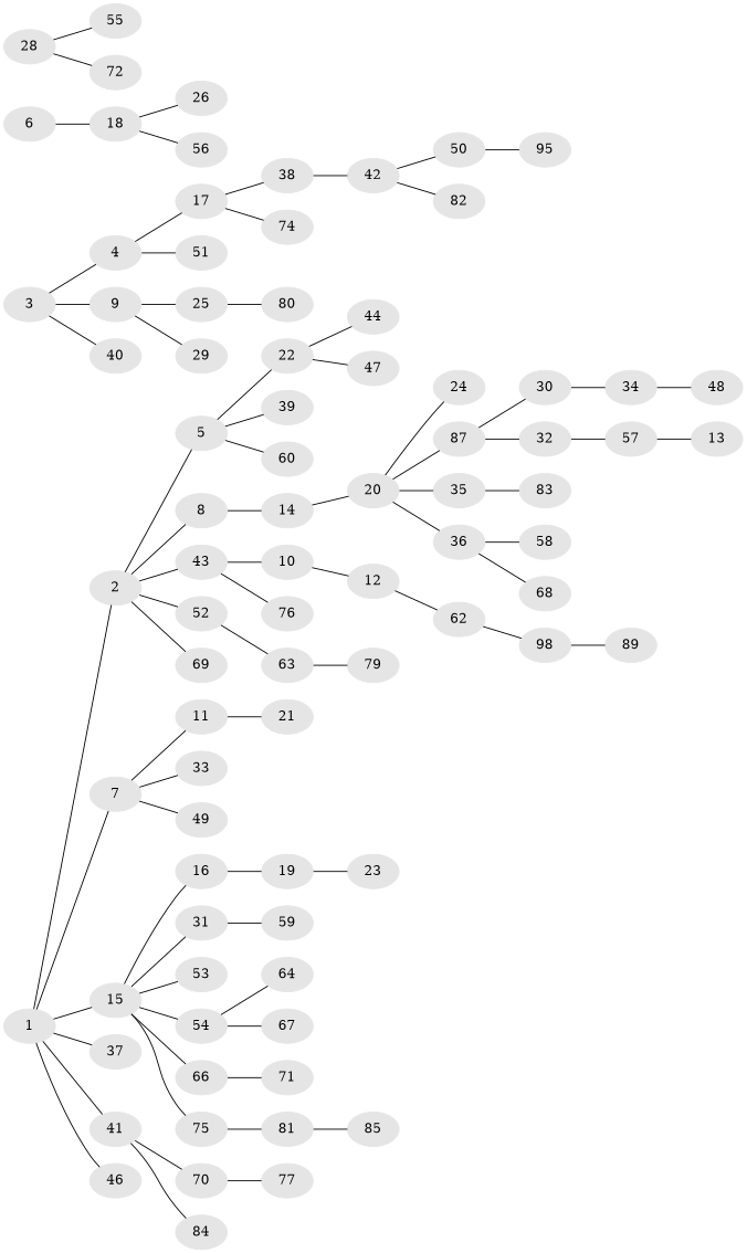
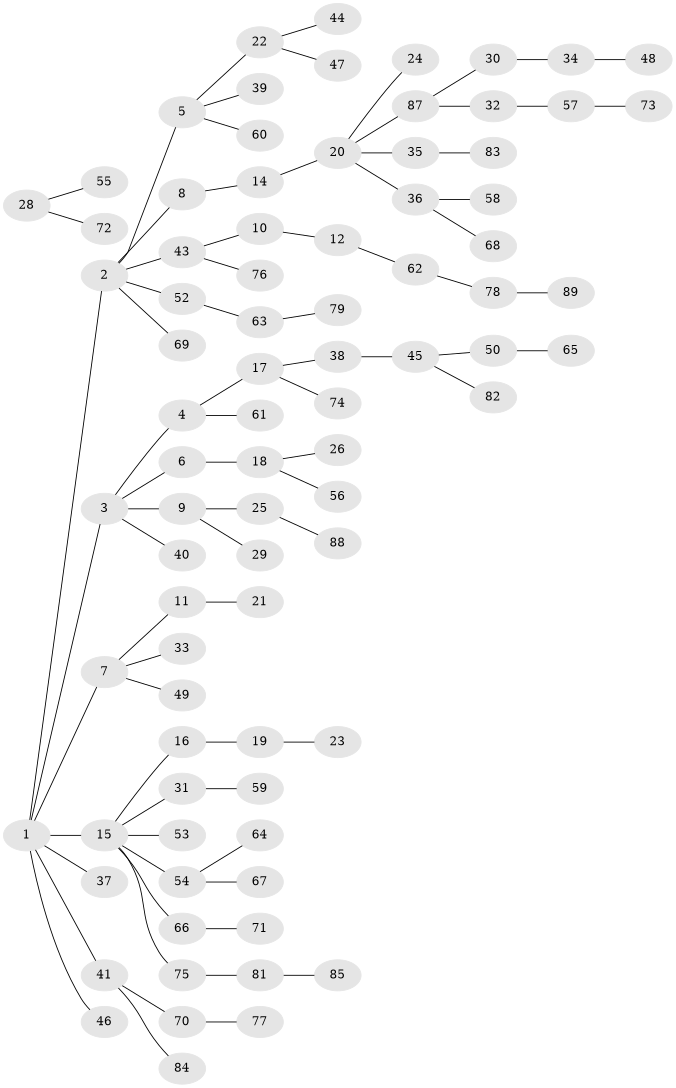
  graph {
    rankdir=LR
    node [color=gray90 style=filled]
    1
    2
    3
    7
    15
    37
    41
    46
    5
    8
    43
    52
    69
    4
    6
    9
    40
    11
    33
    49
    16
    31
    53
    54
    66
    75
    70
    84
    22
    39
    60
    14
    10
    12
    76
    63
    17
-   51
+   51 [label=61]
    18
    25
    29
    38
    74
    44
    47
    26
    56
    21
    20
-   80
+   80 [label=88]
    62
-   78 [label=98]
+   78
    28
    55
    72
    24
    n57 [label=87]
    35
    36
    19
    59
    64
    67
    71
    81
    23
-   42
+   42 [label=45]
    30
    32
    83
    58
    68
    34
    57
    48
-   73 [label=13]
+   73
    50
    82
    77
-   65 [label=95]
+   65
    79
    n82 [label=89]
    85
    1 -- 2
+   1 -- 3
    1 -- 7
    1 -- 15
    1 -- 37
    1 -- 41
    1 -- 46
    2 -- 5
    2 -- 8
    2 -- 43
    2 -- 52
    2 -- 69
    3 -- 4
+   3 -- 6
    3 -- 9
    3 -- 40
    7 -- 11
    7 -- 33
    7 -- 49
    15 -- 16
    15 -- 31
    15 -- 53
    15 -- 54
    15 -- 66
    15 -- 75
    41 -- 70
    41 -- 84
    5 -- 22
    5 -- 39
    5 -- 60
    8 -- 14
    43 -- 10
    43 -- 76
    52 -- 63
    4 -- 17
    4 -- 51
    6 -- 18
    9 -- 25
    9 -- 29
    11 -- 21
    16 -- 19
    31 -- 59
    54 -- 64
    54 -- 67
    66 -- 71
    75 -- 81
    70 -- 77
    22 -- 44
    22 -- 47
    14 -- 20
    10 -- 12
    12 -- 62
    63 -- 79
    17 -- 38
    17 -- 74
    18 -- 26
    18 -- 56
    25 -- 80
    38 -- 42
    20 -- 24
    20 -- n57
    20 -- 35
    20 -- 36
    62 -- 78
    78 -- n82
    28 -- 55
    28 -- 72
    n57 -- 30
    n57 -- 32
    35 -- 83
    36 -- 58
    36 -- 68
    19 -- 23
    81 -- 85
    42 -- 50
    42 -- 82
    30 -- 34
    32 -- 57
    34 -- 48
    57 -- 73
    50 -- 65
  }
